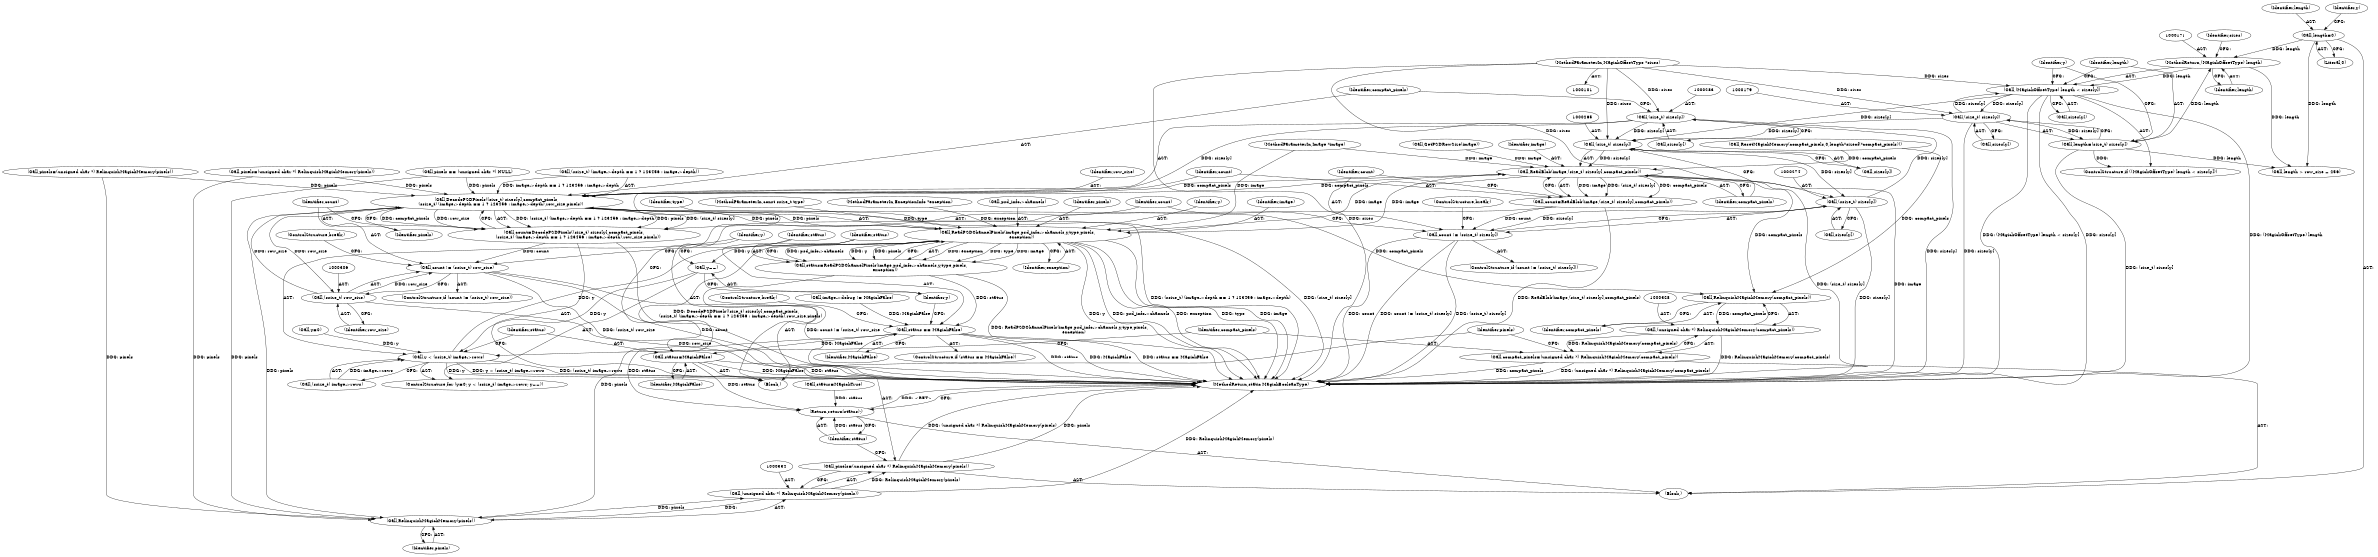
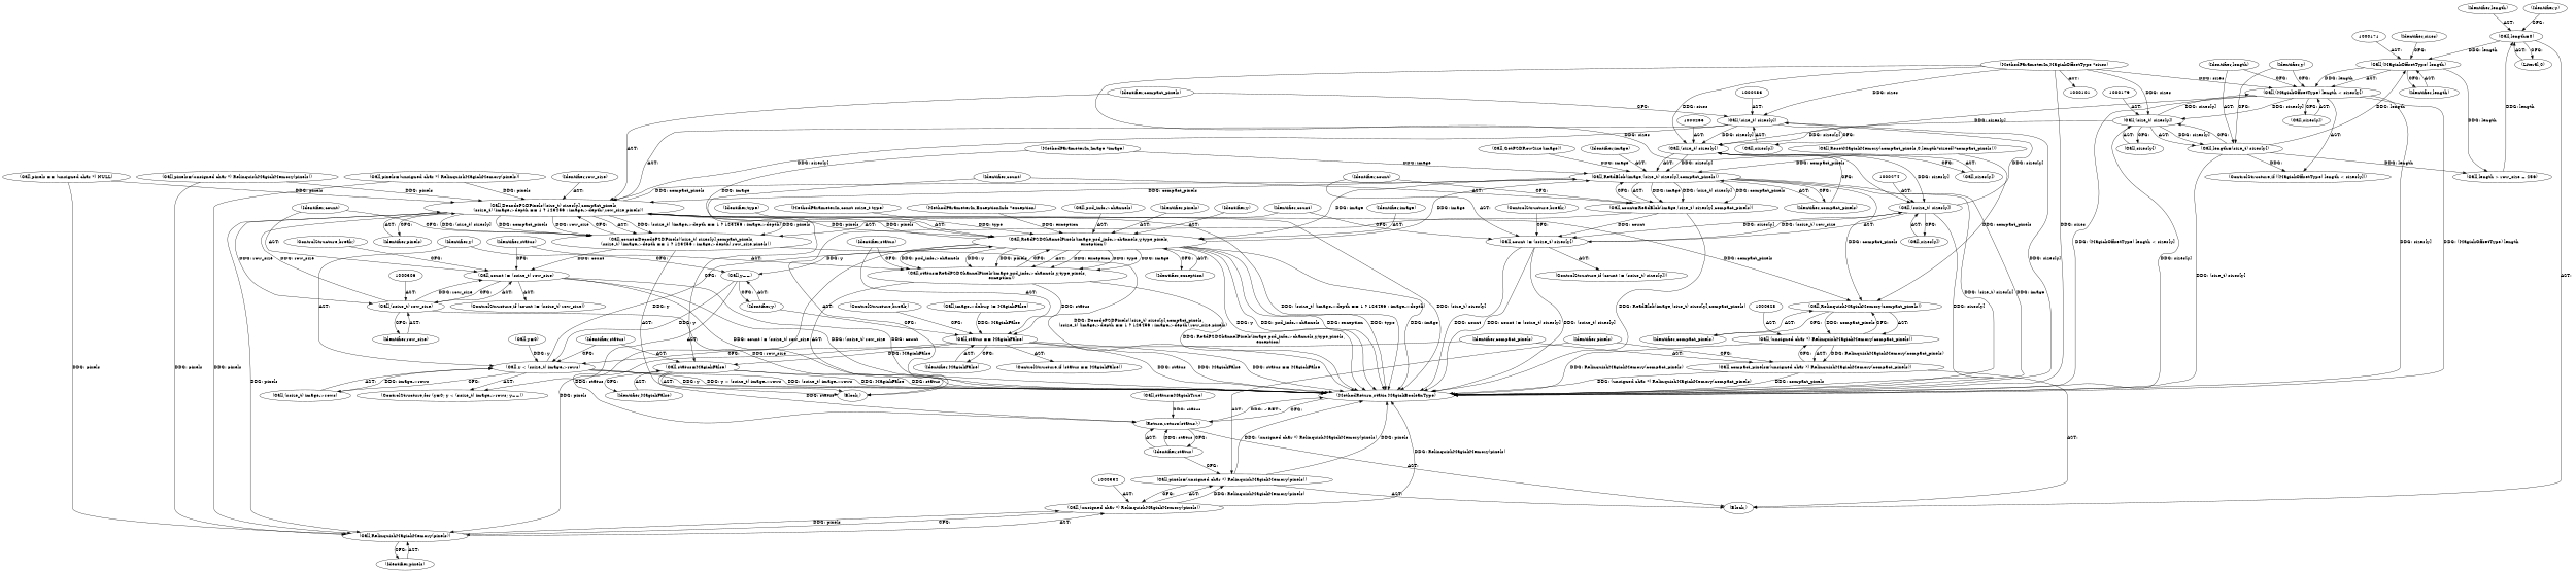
  digraph {
    n1 [label="(Call,(size_t) sizes[y])"]
    n2 [label="(Call,(size_t) sizes[y])"]
    n3 [label="(Call,DecodePSDPixels((size_t) sizes[y],compact_pixels,\n      (ssize_t) (image->depth == 1 ? 123456 : image->depth),row_size,pixels))"]
    n4 [label="(Call,sizes[y])"]
    n5 [label="(MethodReturn,static MagickBooleanType)"]
    n6 [label="(Call,(ssize_t) sizes[y])"]
    n7 [label="(Call,ReadBlob(image,(size_t) sizes[y],compact_pixels))"]
    n8 [label="(Call,sizes[y])"]
    n9 [label="(Call,ReadPSDChannelPixels(image,psd_info->channels,y,type,pixels,\n      exception))"]
    n10 [label="(Call,RelinquishMagickMemory(compact_pixels))"]
    n11 [label="(Call,count=DecodePSDPixels((size_t) sizes[y],compact_pixels,\n      (ssize_t) (image->depth == 1 ? 123456 : image->depth),row_size,pixels))"]
    n12 [label="(Call,(ssize_t) row_size)"]
    n13 [label="(Call,RelinquishMagickMemory(pixels))"]
    n14 [label="(Identifier,pixels)"]
    n15 [label="(Return,return(status);)"]
    n16 [label="(Call,count != (ssize_t) sizes[y])"]
    n17 [label="(Call,sizes[y])"]
    n18 [label="(ControlStructure,if (count != (ssize_t) sizes[y]))"]
    n19 [label="(Call,count=ReadBlob(image,(size_t) sizes[y],compact_pixels))"]
    n20 [label="(Identifier,compact_pixels)"]
    n21 [label="(MethodParameterIn,MagickOffsetType *sizes)"]
    n22 [label="(Call,(size_t) sizes[y])"]
    n23 [label="(Call,(MagickOffsetType) length < sizes[y])"]
    1000101
    n25 [label="(Call,length=(size_t) sizes[y])"]
    n26 [label="(Call,sizes[y])"]
    n27 [label="(ControlStructure,if ((MagickOffsetType) length < sizes[y]))"]
    n28 [label="(Call,sizes[y])"]
-   n29 [label="(MethodReturn,(MagickOffsetType) length)"]
+   n29 [label="(Call,(MagickOffsetType) length)"]
    n30 [label="(Call,length > row_size + 256)"]
    n31 [label="(Identifier,length)"]
    n32 [label="(Call,length=0)"]
    n33 [label="(Block,)"]
    n34 [label="(Literal,0)"]
    n35 [label="(Block,)"]
    n36 [label="(Call,y++)"]
    n37 [label="(Call,status=ReadPSDChannelPixels(image,psd_info->channels,y,type,pixels,\n      exception))"]
    n38 [label="(Identifier,exception)"]
    n39 [label="(Call,(unsigned char *) RelinquishMagickMemory(compact_pixels))"]
    n40 [label="(Identifier,compact_pixels)"]
    n41 [label="(Call,count != (ssize_t) row_size)"]
    n42 [label="(Identifier,row_size)"]
    n43 [label="(Call,(unsigned char *) RelinquishMagickMemory(pixels))"]
    n44 [label="(Identifier,pixels)"]
    n45 [label="(ControlStructure,if (count != (ssize_t) row_size))"]
    n46 [label="(Call,y < (ssize_t) image->rows)"]
    n47 [label="(ControlStructure,for (y=0; y < (ssize_t) image->rows; y++))"]
    n48 [label="(Identifier,y)"]
    n49 [label="(Call,status == MagickFalse)"]
    n50 [label="(Call,(ssize_t) image->rows)"]
    n51 [label="(Call,status=MagickFalse)"]
    n52 [label="(Identifier,MagickFalse)"]
    n53 [label="(ControlStructure,if (status == MagickFalse))"]
    n54 [label="(Identifier,MagickFalse)"]
    n55 [label="(Identifier,status)"]
    n56 [label="(Call,pixels=(unsigned char *) RelinquishMagickMemory(pixels))"]
    n57 [label="(Call,compact_pixels=(unsigned char *) RelinquishMagickMemory(compact_pixels))"]
    n58 [label="(Call,pixels == (unsigned char *) NULL)"]
    n59 [label="(Identifier,length)"]
    n60 [label="(Call,pixels=(unsigned char *) RelinquishMagickMemory(pixels))"]
    n61 [label="(MethodParameterIn,Image *image)"]
    n62 [label="(Identifier,image)"]
    n63 [label="(ControlStructure,break;)"]
-   n64 [label="(Call,(ssize_t) (image->depth == 1 ? 123456 : image->depth))"]
    n65 [label="(Identifier,count)"]
    n66 [label="(Identifier,compact_pixels)"]
    n67 [label="(Identifier,row_size)"]
    n68 [label="(Identifier,count)"]
    n69 [label="(Identifier,status)"]
    n70 [label="(Identifier,type)"]
    n71 [label="(Identifier,count)"]
    n72 [label="(Identifier,y)"]
    n73 [label="(MethodParameterIn,const ssize_t type)"]
    n74 [label="(Identifier,pixels)"]
    n75 [label="(Call,ResetMagickMemory(compact_pixels,0,length*sizeof(*compact_pixels)))"]
    n76 [label="(MethodParameterIn,ExceptionInfo *exception)"]
    n77 [label="(ControlStructure,break;)"]
    n78 [label="(Call,image->debug != MagickFalse)"]
    n79 [label="(Identifier,image)"]
    n80 [label="(Call,y=0)"]
    n81 [label="(Identifier,y)"]
    n82 [label="(Call,psd_info->channels)"]
    n83 [label="(Identifier,compact_pixels)"]
    n84 [label="(Identifier,count)"]
    n85 [label="(Call,status=MagickTrue)"]
    n86 [label="(Identifier,status)"]
    n87 [label="(Call,pixels=(unsigned char *) RelinquishMagickMemory(pixels))"]
    n88 [label="(Identifier,pixels)"]
    n89 [label="(Identifier,length)"]
    n90 [label="(ControlStructure,break;)"]
    n91 [label="(Identifier,sizes)"]
    n92 [label="(Identifier,y)"]
    n93 [label="(Identifier,status)"]
    n94 [label="(Call,GetPSDRowSize(image))"]
    n95 [label="(Identifier,y)"]
    1000283
    1000274
    1000265
    1000179
    1000171
    1000306
    1000334
    1000328
    n1 -> n2 [label="DDG: sizes[y]"]
    n1 -> n3 [label="AST: "]
    n1 -> n3 [label="DDG: sizes[y]"]
    n1 -> n4 [label="CFG: "]
    n1 -> n5 [label="DDG: sizes[y]"]
    n2 -> n6 [label="DDG: sizes[y]"]
    n2 -> n7 [label="AST: "]
    n2 -> n7 [label="DDG: sizes[y]"]
    n2 -> n8 [label="CFG: "]
    n3 -> n5 [label="DDG: (size_t) sizes[y]"]
    n3 -> n5 [label="DDG: (ssize_t) (image->depth == 1 ? 123456 : image->depth)"]
    n3 -> n7 [label="DDG: compact_pixels"]
    n3 -> n9 [label="DDG: pixels"]
    n3 -> n10 [label="DDG: compact_pixels"]
    n3 -> n11 [label="AST: "]
    n3 -> n11 [label="DDG: (ssize_t) (image->depth == 1 ? 123456 : image->depth)"]
    n3 -> n11 [label="DDG: pixels"]
    n3 -> n11 [label="DDG: (size_t) sizes[y]"]
    n3 -> n11 [label="DDG: compact_pixels"]
    n3 -> n11 [label="DDG: row_size"]
    n3 -> n12 [label="DDG: row_size"]
    n3 -> n13 [label="DDG: pixels"]
    n3 -> n14 [label="CFG: "]
    n4 -> n1 [label="AST: "]
    n5 -> n15 [label="CFG: "]
    n6 -> n1 [label="DDG: sizes[y]"]
    n6 -> n5 [label="DDG: sizes[y]"]
    n6 -> n16 [label="AST: "]
    n6 -> n16 [label="DDG: sizes[y]"]
    n6 -> n17 [label="CFG: "]
    n7 -> n3 [label="DDG: compact_pixels"]
    n7 -> n5 [label="DDG: (size_t) sizes[y]"]
    n7 -> n5 [label="DDG: image"]
    n7 -> n9 [label="DDG: image"]
    n7 -> n10 [label="DDG: compact_pixels"]
    n7 -> n19 [label="AST: "]
    n7 -> n19 [label="DDG: image"]
    n7 -> n19 [label="DDG: (size_t) sizes[y]"]
    n7 -> n19 [label="DDG: compact_pixels"]
    n7 -> n20 [label="CFG: "]
    n8 -> n2 [label="AST: "]
    n9 -> n3 [label="DDG: pixels"]
    n9 -> n5 [label="DDG: image"]
    n9 -> n5 [label="DDG: y"]
    n9 -> n5 [label="DDG: psd_info->channels"]
    n9 -> n5 [label="DDG: exception"]
    n9 -> n5 [label="DDG: type"]
    n9 -> n7 [label="DDG: image"]
    n9 -> n13 [label="DDG: pixels"]
    n9 -> n36 [label="DDG: y"]
    n9 -> n37 [label="AST: "]
    n9 -> n37 [label="DDG: exception"]
    n9 -> n37 [label="DDG: type"]
    n9 -> n37 [label="DDG: image"]
    n9 -> n37 [label="DDG: psd_info->channels"]
    n9 -> n37 [label="DDG: y"]
    n9 -> n37 [label="DDG: pixels"]
    n9 -> n38 [label="CFG: "]
    n10 -> n39 [label="AST: "]
    n10 -> n39 [label="DDG: compact_pixels"]
    n10 -> n40 [label="CFG: "]
    n11 -> n3 [label="CFG: "]
    n11 -> n5 [label="DDG: DecodePSDPixels((size_t) sizes[y],compact_pixels,\n      (ssize_t) (image->depth == 1 ? 123456 : image->depth),row_size,pixels)"]
    n11 -> n35 [label="AST: "]
    n11 -> n41 [label="DDG: count"]
    n12 -> n3 [label="DDG: row_size"]
    n12 -> n5 [label="DDG: row_size"]
    n12 -> n41 [label="AST: "]
    n12 -> n41 [label="DDG: row_size"]
    n12 -> n42 [label="CFG: "]
    n13 -> n43 [label="AST: "]
    n13 -> n43 [label="DDG: pixels"]
    n13 -> n44 [label="CFG: "]
    n14 -> n3 [label="AST: "]
    n15 -> n5 [label="DDG: <RET>"]
    n15 -> n33 [label="AST: "]
    n15 -> n55 [label="CFG: "]
    n16 -> n5 [label="DDG: (ssize_t) sizes[y]"]
    n16 -> n5 [label="DDG: count"]
    n16 -> n5 [label="DDG: count != (ssize_t) sizes[y]"]
-   n16 -> n6 [label="CFG: "]
+   n16 -> n6 [label="DDG: (ssize_t) row_size"]
    n16 -> n18 [label="AST: "]
    n17 -> n6 [label="AST: "]
    n19 -> n5 [label="DDG: ReadBlob(image,(size_t) sizes[y],compact_pixels)"]
    n19 -> n7 [label="CFG: "]
    n19 -> n16 [label="DDG: count"]
    n19 -> n35 [label="AST: "]
    n20 -> n2 [label="CFG: "]
    n20 -> n7 [label="AST: "]
    n21 -> n1 [label="DDG: sizes"]
    n21 -> n2 [label="DDG: sizes"]
    n21 -> n5 [label="DDG: sizes"]
    n21 -> n6 [label="DDG: sizes"]
    n21 -> n22 [label="DDG: sizes"]
    n21 -> n23 [label="DDG: sizes"]
    n21 -> 1000101 [label="AST: "]
    n22 -> n2 [label="DDG: sizes[y]"]
    n22 -> n5 [label="DDG: sizes[y]"]
    n22 -> n23 [label="DDG: sizes[y]"]
    n22 -> n25 [label="AST: "]
    n22 -> n25 [label="DDG: sizes[y]"]
    n22 -> n26 [label="CFG: "]
    n23 -> n2 [label="DDG: sizes[y]"]
    n23 -> n5 [label="DDG: (MagickOffsetType) length < sizes[y]"]
    n23 -> n5 [label="DDG: sizes[y]"]
    n23 -> n5 [label="DDG: (MagickOffsetType) length"]
    n23 -> n22 [label="DDG: sizes[y]"]
    n23 -> n27 [label="AST: "]
    n23 -> n28 [label="CFG: "]
    n25 -> n5 [label="DDG: (size_t) sizes[y]"]
    n25 -> n22 [label="CFG: "]
    n25 -> n27 [label="DDG: "]
    n25 -> n29 [label="DDG: length"]
    n25 -> n30 [label="DDG: length"]
    n26 -> n22 [label="AST: "]
    n28 -> n23 [label="AST: "]
    n29 -> n23 [label="AST: "]
    n29 -> n23 [label="DDG: length"]
    n29 -> n30 [label="DDG: length"]
    n29 -> n31 [label="CFG: "]
    n31 -> n29 [label="AST: "]
    n32 -> n29 [label="DDG: length"]
-   n32 -> n30 [label="DDG: length"]
+   n30 -> n32 [label="DDG: length"]
    n32 -> n33 [label="AST: "]
    n32 -> n34 [label="CFG: "]
    n34 -> n32 [label="AST: "]
    n36 -> n46 [label="DDG: y"]
    n36 -> n47 [label="AST: "]
    n36 -> n48 [label="CFG: "]
    n37 -> n5 [label="DDG: ReadPSDChannelPixels(image,psd_info->channels,y,type,pixels,\n      exception)"]
    n37 -> n9 [label="CFG: "]
    n37 -> n35 [label="AST: "]
    n37 -> n49 [label="DDG: status"]
    n38 -> n9 [label="AST: "]
    n39 -> n5 [label="DDG: RelinquishMagickMemory(compact_pixels)"]
    n39 -> n10 [label="CFG: "]
    n39 -> n57 [label="AST: "]
    n39 -> n57 [label="DDG: RelinquishMagickMemory(compact_pixels)"]
    n40 -> n10 [label="AST: "]
    n41 -> n5 [label="DDG: count"]
    n41 -> n5 [label="DDG: count != (ssize_t) row_size"]
    n41 -> n5 [label="DDG: (ssize_t) row_size"]
    n41 -> n12 [label="CFG: "]
    n41 -> n45 [label="AST: "]
    n42 -> n12 [label="AST: "]
    n43 -> n5 [label="DDG: RelinquishMagickMemory(pixels)"]
-   n43 -> n13 [label="DDG: "]
+   n43 -> n13 [label="CFG: "]
    n43 -> n56 [label="AST: "]
    n43 -> n56 [label="DDG: RelinquishMagickMemory(pixels)"]
    n44 -> n13 [label="AST: "]
    n46 -> n5 [label="DDG: y"]
    n46 -> n5 [label="DDG: y < (ssize_t) image->rows"]
    n46 -> n5 [label="DDG: (ssize_t) image->rows"]
    n46 -> n9 [label="DDG: y"]
    n46 -> n47 [label="AST: "]
    n46 -> n50 [label="CFG: "]
    n48 -> n36 [label="AST: "]
    n48 -> n49 [label="CFG: "]
    n49 -> n5 [label="DDG: status"]
    n49 -> n5 [label="DDG: MagickFalse"]
    n49 -> n5 [label="DDG: status == MagickFalse"]
    n49 -> n15 [label="DDG: status"]
    n49 -> n51 [label="DDG: MagickFalse"]
    n49 -> n52 [label="CFG: "]
    n49 -> n53 [label="AST: "]
    n50 -> n46 [label="AST: "]
    n50 -> n46 [label="DDG: image->rows"]
    n51 -> n5 [label="DDG: MagickFalse"]
    n51 -> n5 [label="DDG: status"]
    n51 -> n15 [label="DDG: status"]
    n51 -> n35 [label="AST: "]
    n51 -> n54 [label="CFG: "]
    n52 -> n49 [label="AST: "]
    n54 -> n51 [label="AST: "]
    n55 -> n15 [label="AST: "]
    n55 -> n15 [label="DDG: status"]
    n55 -> n56 [label="CFG: "]
    n56 -> n5 [label="DDG: (unsigned char *) RelinquishMagickMemory(pixels)"]
    n56 -> n5 [label="DDG: pixels"]
    n56 -> n33 [label="AST: "]
    n56 -> n43 [label="CFG: "]
    n57 -> n5 [label="DDG: compact_pixels"]
    n57 -> n5 [label="DDG: (unsigned char *) RelinquishMagickMemory(compact_pixels)"]
    n57 -> n33 [label="AST: "]
    n57 -> n39 [label="CFG: "]
    n58 -> n3 [label="DDG: pixels"]
    n58 -> n13 [label="DDG: pixels"]
    n59 -> n23 [label="CFG: "]
    n59 -> n25 [label="AST: "]
    n60 -> n3 [label="DDG: pixels"]
    n60 -> n13 [label="DDG: pixels"]
    n61 -> n7 [label="DDG: image"]
    n61 -> n9 [label="DDG: image"]
    n62 -> n9 [label="AST: "]
    n63 -> n41 [label="CFG: "]
-   n64 -> n3 [label="AST: "]
-   n64 -> n3 [label="DDG: image->depth == 1 ? 123456 : image->depth"]
    n65 -> n19 [label="AST: "]
    n65 -> n51 [label="CFG: "]
    n66 -> n46 [label="CFG: "]
    n66 -> n57 [label="AST: "]
    n67 -> n3 [label="AST: "]
    n68 -> n11 [label="AST: "]
    n68 -> n16 [label="CFG: "]
    n69 -> n46 [label="CFG: "]
    n69 -> n51 [label="AST: "]
    n70 -> n9 [label="AST: "]
    n71 -> n11 [label="CFG: "]
    n71 -> n41 [label="AST: "]
    n72 -> n23 [label="CFG: "]
    n72 -> n25 [label="CFG: "]
    n73 -> n9 [label="DDG: type"]
    n74 -> n56 [label="AST: "]
    n74 -> n57 [label="CFG: "]
    n75 -> n7 [label="DDG: compact_pixels"]
    n75 -> n10 [label="DDG: compact_pixels"]
    n76 -> n9 [label="DDG: exception"]
    n77 -> n49 [label="CFG: "]
    n78 -> n49 [label="DDG: MagickFalse"]
    n79 -> n7 [label="AST: "]
    n80 -> n46 [label="DDG: y"]
    n81 -> n36 [label="CFG: "]
    n81 -> n46 [label="AST: "]
    n82 -> n9 [label="AST: "]
    n83 -> n1 [label="CFG: "]
    n83 -> n3 [label="AST: "]
    n84 -> n16 [label="AST: "]
    n84 -> n19 [label="CFG: "]
    n85 -> n15 [label="DDG: status"]
    n86 -> n37 [label="CFG: "]
    n86 -> n49 [label="AST: "]
    n87 -> n3 [label="DDG: pixels"]
    n87 -> n13 [label="DDG: pixels"]
    n88 -> n9 [label="AST: "]
    n89 -> n32 [label="AST: "]
    n90 -> n16 [label="CFG: "]
    n91 -> n29 [label="CFG: "]
    n92 -> n32 [label="CFG: "]
    n93 -> n37 [label="AST: "]
    n93 -> n41 [label="CFG: "]
    n94 -> n7 [label="DDG: image"]
    n95 -> n9 [label="AST: "]
    1000283 -> n1 [label="AST: "]
    1000274 -> n6 [label="AST: "]
    1000265 -> n2 [label="AST: "]
    1000179 -> n22 [label="AST: "]
    1000171 -> n29 [label="AST: "]
    1000306 -> n12 [label="AST: "]
    1000334 -> n43 [label="AST: "]
    1000328 -> n39 [label="AST: "]
  }
